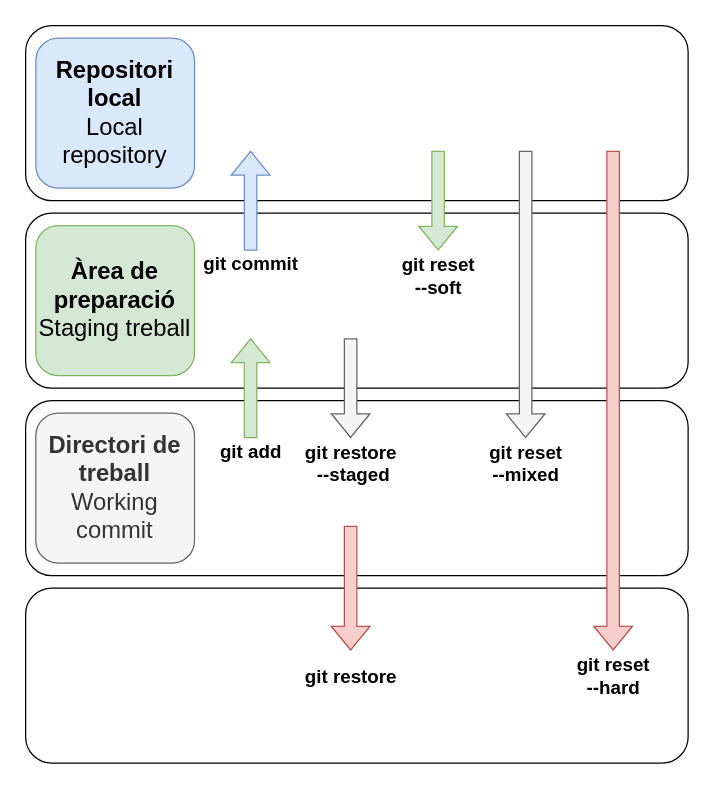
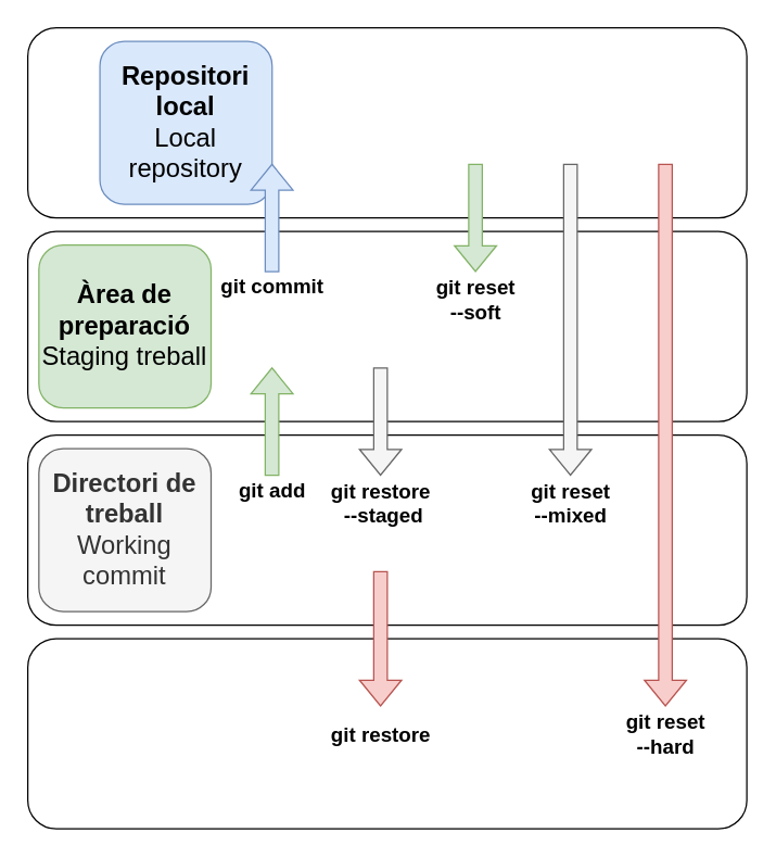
  <mxCell id="0" />
  <mxCell id="1" parent="0" />
  <mxCell id="2" value="" style="group;movable=1;resizable=1;rotatable=1;deletable=1;editable=1;locked=0;connectable=1;" vertex="1" connectable="0" parent="1"><mxGeometry x="20" y="320" width="530" height="140" as="geometry" /></mxCell>
  <mxCell id="3" value="" style="rounded=1;whiteSpace=wrap;html=1;" vertex="1" parent="2"><mxGeometry width="530" height="140" as="geometry" /></mxCell>
  <mxCell id="4" value="&lt;b&gt;&lt;font style=&quot;font-size: 19px;&quot;&gt;Directori de treball&lt;/font&gt;&lt;/b&gt;&lt;div&gt;&lt;font style=&quot;font-size: 19px;&quot;&gt;Working commit&lt;/font&gt;&lt;/div&gt;" style="rounded=1;whiteSpace=wrap;html=1;fillColor=#f5f5f5;strokeColor=#666666;align=center;fontColor=#333333;" vertex="1" parent="2"><mxGeometry x="8.158" y="10" width="126.94" height="120" as="geometry" /></mxCell>
  <mxCell id="5" value="" style="group;movable=1;resizable=1;rotatable=1;deletable=1;editable=1;locked=0;connectable=1;" vertex="1" connectable="0" parent="1"><mxGeometry x="20" y="170" width="530" height="140" as="geometry" /></mxCell>
  <mxCell id="6" value="" style="rounded=1;whiteSpace=wrap;html=1;" vertex="1" parent="5"><mxGeometry width="530" height="140" as="geometry" /></mxCell>
  <mxCell id="7" value="&lt;span style=&quot;font-size: 19px;&quot;&gt;&lt;b&gt;Àrea de preparació&lt;/b&gt;&lt;/span&gt;&lt;div&gt;&lt;span style=&quot;font-size: 19px;&quot;&gt;Staging treball&lt;/span&gt;&lt;/div&gt;" style="rounded=1;whiteSpace=wrap;html=1;fillColor=#d5e8d4;strokeColor=#82b366;align=center;" vertex="1" parent="5"><mxGeometry x="8.158" y="10" width="126.94" height="120" as="geometry" /></mxCell>
  <mxCell id="8" value="" style="group;movable=1;resizable=1;rotatable=1;deletable=1;editable=1;locked=0;connectable=1;" vertex="1" connectable="0" parent="1"><mxGeometry x="20" y="20" width="530" height="140" as="geometry" /></mxCell>
  <mxCell id="9" value="" style="rounded=1;whiteSpace=wrap;html=1;" vertex="1" parent="8"><mxGeometry width="530" height="140" as="geometry" /></mxCell>
- <mxCell id="10" value="&lt;span style=&quot;font-size: 19px;&quot;&gt;&lt;b&gt;Repositori local&lt;/b&gt;&lt;/span&gt;&lt;div&gt;&lt;span style=&quot;font-size: 19px;&quot;&gt;Local repository&lt;/span&gt;&lt;/div&gt;" style="rounded=1;whiteSpace=wrap;html=1;fillColor=#dae8fc;strokeColor=#6c8ebf;align=center;" vertex="1" parent="8"><mxGeometry x="8.158" y="10" width="126.94" height="120" as="geometry" /></mxCell>
+ <mxCell id="10" value="&lt;span style=&quot;font-size: 19px;&quot;&gt;&lt;b&gt;Repositori local&lt;/b&gt;&lt;/span&gt;&lt;div&gt;&lt;span style=&quot;font-size: 19px;&quot;&gt;Local repository&lt;/span&gt;&lt;/div&gt;" style="rounded=1;whiteSpace=wrap;html=1;fillColor=#dae8fc;strokeColor=#6c8ebf;align=center;" vertex="1" parent="8"><mxGeometry x="53.158" y="10" width="126.94" height="120" as="geometry" /></mxCell>
  <mxCell id="11" value="&lt;font style=&quot;font-size: 15px;&quot;&gt;&lt;b&gt;git commit&lt;/b&gt;&lt;/font&gt;" style="shape=flexArrow;endArrow=classic;html=1;rounded=0;fillColor=#dae8fc;strokeColor=#6c8ebf;align=center;verticalAlign=middle;" edge="1" parent="8"><mxGeometry x="-1" y="-10" width="50" height="50" relative="1" as="geometry"><mxPoint x="180" y="180" as="sourcePoint" /><mxPoint x="180" y="100" as="targetPoint" /><mxPoint x="-10" y="10" as="offset" /></mxGeometry></mxCell>
  <mxCell id="12" value="&lt;font style=&quot;font-size: 15px;&quot;&gt;&lt;b&gt;git reset&lt;/b&gt;&lt;/font&gt;&lt;div&gt;&lt;font style=&quot;font-size: 15px;&quot;&gt;&lt;b&gt;--soft&lt;/b&gt;&lt;/font&gt;&lt;/div&gt;" style="shape=flexArrow;endArrow=classic;html=1;rounded=0;fillColor=#d5e8d4;strokeColor=#82b366;align=center;verticalAlign=middle;" edge="1" parent="8"><mxGeometry x="1" y="20" width="50" height="50" relative="1" as="geometry"><mxPoint x="330" y="100" as="sourcePoint" /><mxPoint x="330" y="180" as="targetPoint" /><mxPoint x="-20" y="20" as="offset" /></mxGeometry></mxCell>
  <mxCell id="13" value="Capa sense títol" parent="0" />
  <mxCell id="14" value="" style="rounded=1;whiteSpace=wrap;html=1;" vertex="1" parent="13"><mxGeometry x="20" y="470" width="530" height="140" as="geometry" /></mxCell>
  <mxCell id="15" value="&lt;font style=&quot;font-size: 15px;&quot;&gt;&lt;b&gt;git add&lt;/b&gt;&lt;/font&gt;" style="shape=flexArrow;endArrow=classic;html=1;rounded=0;fillColor=#d5e8d4;strokeColor=#82b366;align=center;verticalAlign=middle;" edge="1" parent="13"><mxGeometry x="-1" y="-10" width="50" height="50" relative="1" as="geometry"><mxPoint x="200" y="350" as="sourcePoint" /><mxPoint x="200" y="270" as="targetPoint" /><mxPoint x="-10" y="10" as="offset" /></mxGeometry></mxCell>
  <mxCell id="16" value="&lt;font style=&quot;font-size: 15px;&quot;&gt;&lt;b&gt;git restore&lt;/b&gt;&lt;/font&gt;&lt;div&gt;&lt;font style=&quot;font-size: 15px;&quot;&gt;&lt;b&gt;&amp;nbsp;--staged&lt;/b&gt;&lt;/font&gt;&lt;/div&gt;" style="shape=flexArrow;endArrow=classic;html=1;rounded=0;fillColor=#f5f5f5;strokeColor=#666666;align=center;verticalAlign=middle;" edge="1" parent="13"><mxGeometry x="1" y="20" width="50" height="50" relative="1" as="geometry"><mxPoint x="280" y="270" as="sourcePoint" /><mxPoint x="280" y="350" as="targetPoint" /><mxPoint x="-20" y="20" as="offset" /></mxGeometry></mxCell>
  <mxCell id="17" value="&lt;font style=&quot;font-size: 15px;&quot;&gt;&lt;b&gt;git restore&lt;/b&gt;&lt;/font&gt;" style="shape=flexArrow;endArrow=classic;html=1;rounded=0;fillColor=#f8cecc;strokeColor=#b85450;align=center;verticalAlign=middle;" edge="1" parent="13"><mxGeometry x="1" y="20" width="50" height="50" relative="1" as="geometry"><mxPoint x="280" y="420" as="sourcePoint" /><mxPoint x="280" y="520" as="targetPoint" /><mxPoint x="-20" y="20" as="offset" /></mxGeometry></mxCell>
  <mxCell id="18" value="" style="shape=image;verticalLabelPosition=bottom;labelBackgroundColor=default;verticalAlign=top;aspect=fixed;imageAspect=0;image=https://static.thenounproject.com/png/1064108-200.png;" vertex="1" parent="13"><mxGeometry x="30" y="485" width="110" height="110" as="geometry" /></mxCell>
  <mxCell id="19" value="&lt;font style=&quot;font-size: 15px;&quot;&gt;&lt;b&gt;git reset&lt;/b&gt;&lt;/font&gt;&lt;div&gt;&lt;font style=&quot;font-size: 15px;&quot;&gt;&lt;b&gt;--mixed&lt;/b&gt;&lt;/font&gt;&lt;/div&gt;" style="shape=flexArrow;endArrow=classic;html=1;rounded=0;fillColor=#f5f5f5;strokeColor=#666666;align=center;verticalAlign=middle;" edge="1" parent="13"><mxGeometry x="1" y="20" width="50" height="50" relative="1" as="geometry"><mxPoint x="420" y="120" as="sourcePoint" /><mxPoint x="420" y="350" as="targetPoint" /><mxPoint x="-20" y="20" as="offset" /></mxGeometry></mxCell>
  <mxCell id="20" value="&lt;font style=&quot;font-size: 15px;&quot;&gt;&lt;b&gt;git reset&lt;/b&gt;&lt;/font&gt;&lt;div&gt;&lt;font style=&quot;font-size: 15px;&quot;&gt;&lt;b&gt;--hard&lt;/b&gt;&lt;/font&gt;&lt;/div&gt;" style="shape=flexArrow;endArrow=classic;html=1;rounded=0;fillColor=#f8cecc;strokeColor=#b85450;align=center;verticalAlign=middle;" edge="1" parent="13"><mxGeometry x="1" y="20" width="50" height="50" relative="1" as="geometry"><mxPoint x="490" y="120" as="sourcePoint" /><mxPoint x="490" y="520" as="targetPoint" /><mxPoint x="-20" y="20" as="offset" /></mxGeometry></mxCell>
